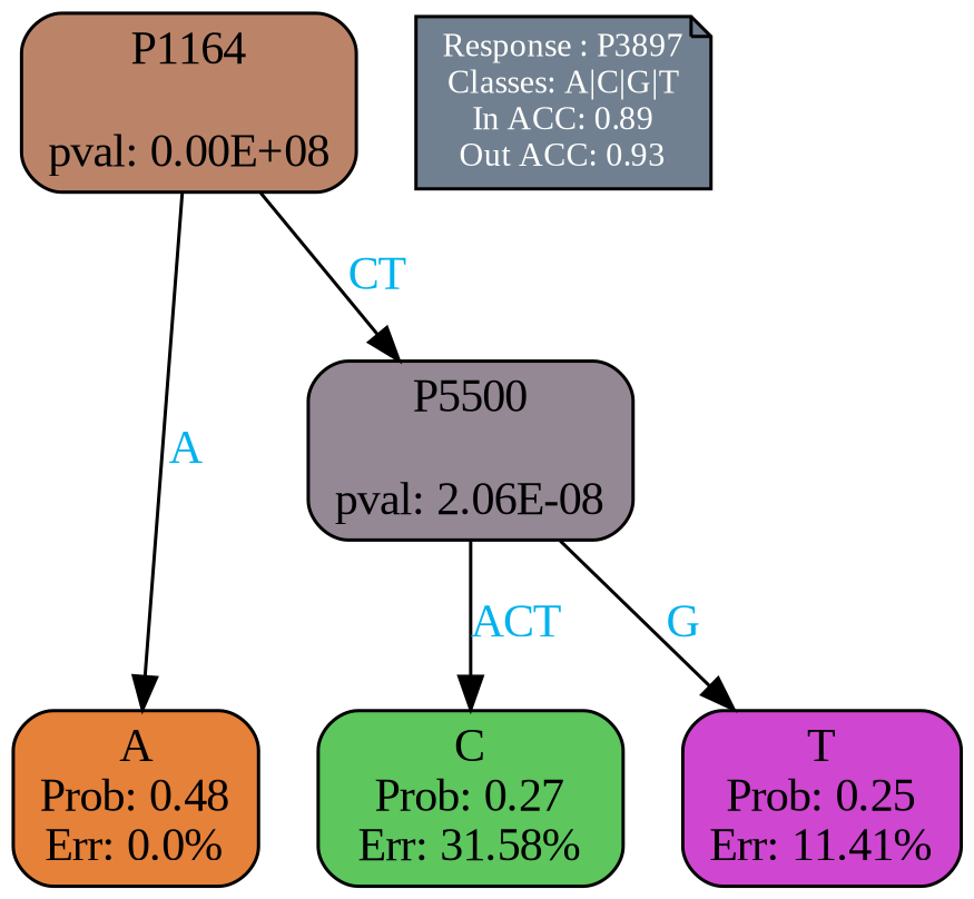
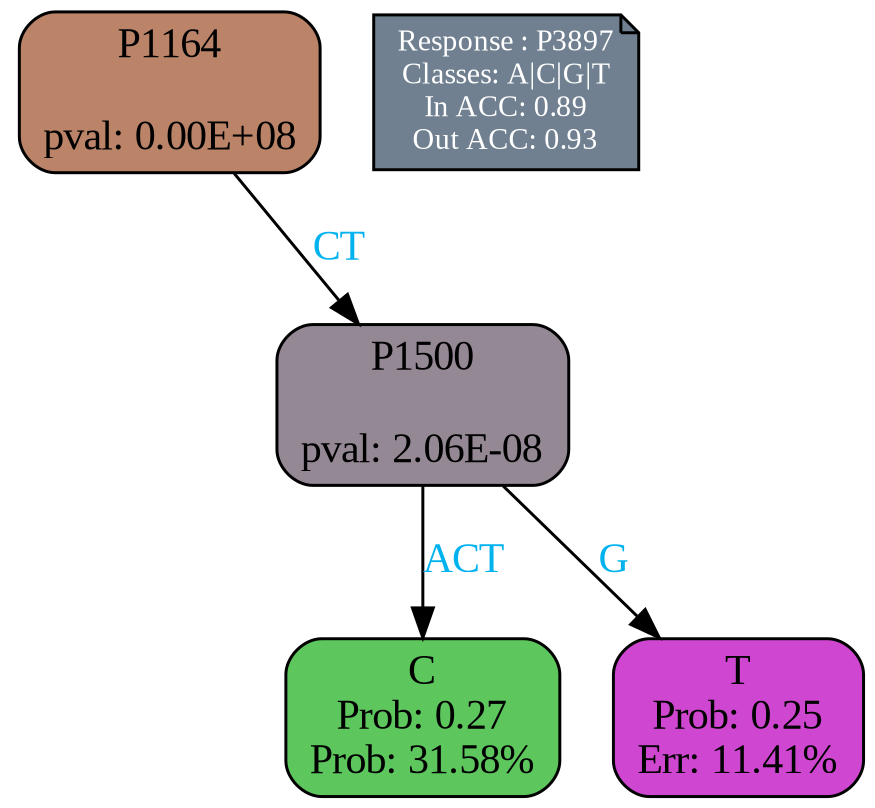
  digraph {
    fontname="Liberation Serif"
    ranksep=equally
    splines=polylines
    node [color=black fontname="Liberation Serif" shape=box style="filled, rounded"]
    edge [fontcolor=deepskyblue2 fontname="Liberation Serif"]
-   n1 [fillcolor="#e58139" label="A\nProb: 0.48\nErr: 0.0%"]
-   n2 [fillcolor="#5dc65d" label="C\nProb: 0.27\nErr: 31.58%"]
+   n2 [fillcolor="#5dc65d" label="C\nProb: 0.27\nProb: 31.58%"]
    n3 [fillcolor="#cf46d1" label="T\nProb: 0.25\nErr: 11.41%"]
    n4 [align=left fillcolor=slategray fontcolor=white fontsize=10 label="Response : P3897\nClasses: A|C|G|T\nIn ACC: 0.89\nOut ACC: 0.93\n" shape=note style=filled]
    n5 [fillcolor="#bb8469" label="P1164\n\npval: 0.00E+08"]
-   n6 [fillcolor="#948895" label="P5500\n\npval: 2.06E-08"]
+   n6 [fillcolor="#948895" label="P1500\n\npval: 2.06E-08"]
    subgraph sub_1 {
      rank=same
-     n1
      n2
      n3
    }
    subgraph sub_2 {
      rank=same
      n4
      n5
    }
-   n5 -> n1 [label=A]
    n5 -> n6 [label=CT]
    n6 -> n2 [label=ACT]
    n6 -> n3 [label=G]
  }
